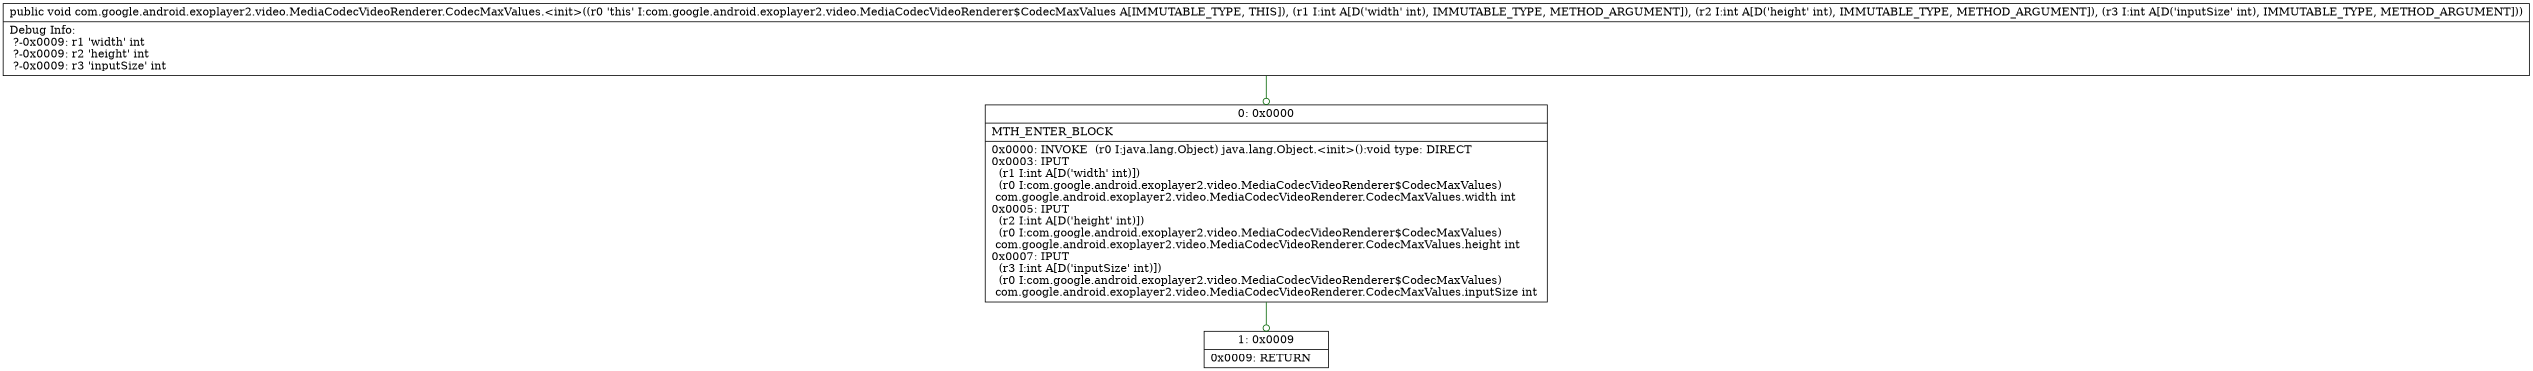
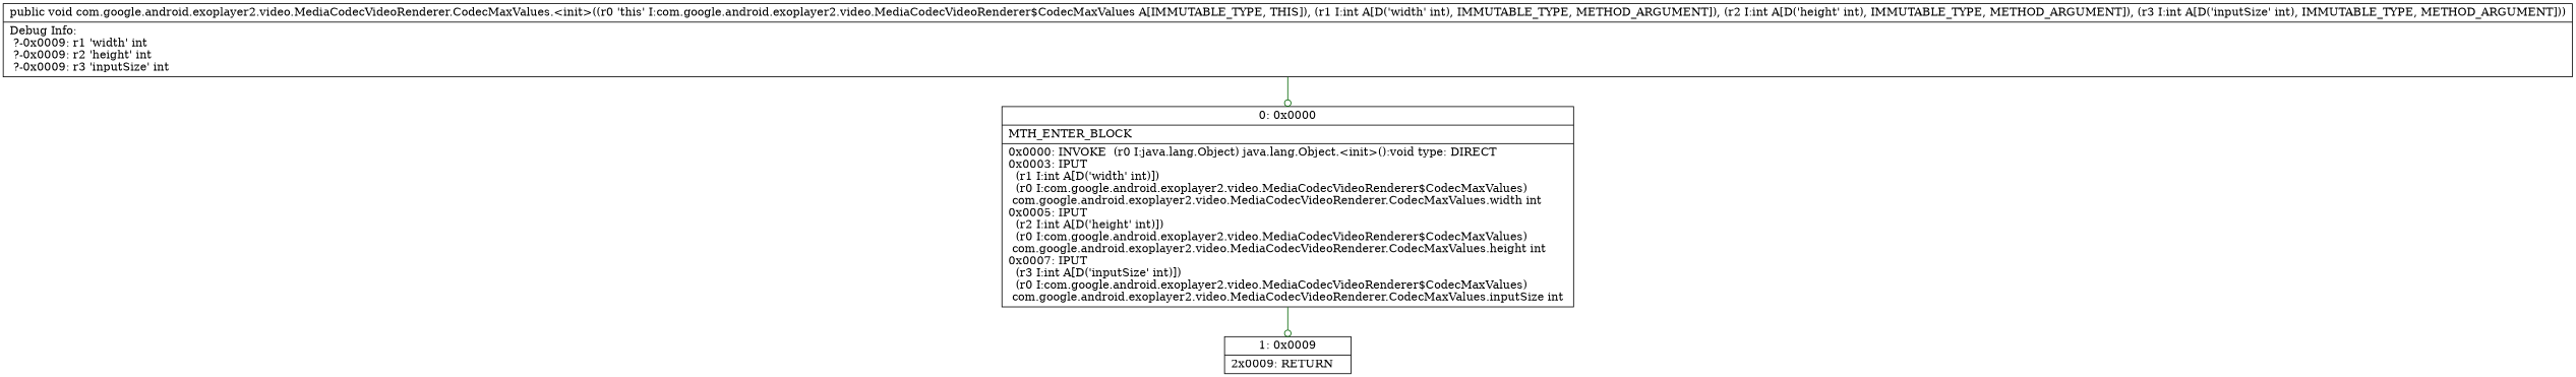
  digraph {
    fontname="DejaVu Serif"
    node [shape=record fontname="DejaVu Serif"]
    edge [color=darkgreen arrowhead=odot fontname="DejaVu Serif"]
    n1 [label="{0\:\ 0x0000|MTH_ENTER_BLOCK\l|0x0000: INVOKE  (r0 I:java.lang.Object) java.lang.Object.\<init\>():void type: DIRECT \l0x0003: IPUT  \l  (r1 I:int A[D('width' int)])\l  (r0 I:com.google.android.exoplayer2.video.MediaCodecVideoRenderer$CodecMaxValues)\l com.google.android.exoplayer2.video.MediaCodecVideoRenderer.CodecMaxValues.width int \l0x0005: IPUT  \l  (r2 I:int A[D('height' int)])\l  (r0 I:com.google.android.exoplayer2.video.MediaCodecVideoRenderer$CodecMaxValues)\l com.google.android.exoplayer2.video.MediaCodecVideoRenderer.CodecMaxValues.height int \l0x0007: IPUT  \l  (r3 I:int A[D('inputSize' int)])\l  (r0 I:com.google.android.exoplayer2.video.MediaCodecVideoRenderer$CodecMaxValues)\l com.google.android.exoplayer2.video.MediaCodecVideoRenderer.CodecMaxValues.inputSize int \l}"]
-   n2 [label="{1\:\ 0x0009|0x0009: RETURN   \l}"]
+   n2 [label="{1\:\ 0x0009|2x0009: RETURN   \l}"]
    n3 [label="{public void com.google.android.exoplayer2.video.MediaCodecVideoRenderer.CodecMaxValues.\<init\>((r0 'this' I:com.google.android.exoplayer2.video.MediaCodecVideoRenderer$CodecMaxValues A[IMMUTABLE_TYPE, THIS]), (r1 I:int A[D('width' int), IMMUTABLE_TYPE, METHOD_ARGUMENT]), (r2 I:int A[D('height' int), IMMUTABLE_TYPE, METHOD_ARGUMENT]), (r3 I:int A[D('inputSize' int), IMMUTABLE_TYPE, METHOD_ARGUMENT]))  | Debug Info:\l  ?\-0x0009: r1 'width' int\l  ?\-0x0009: r2 'height' int\l  ?\-0x0009: r3 'inputSize' int\l}"]
    n1 -> n2
    n3 -> n1
  }
